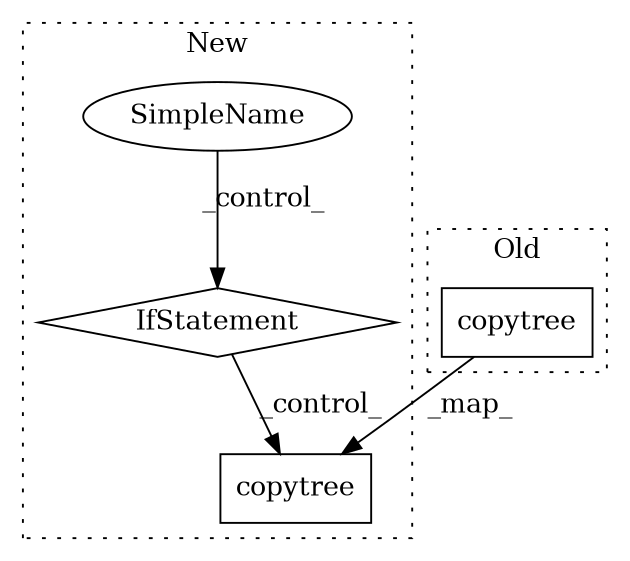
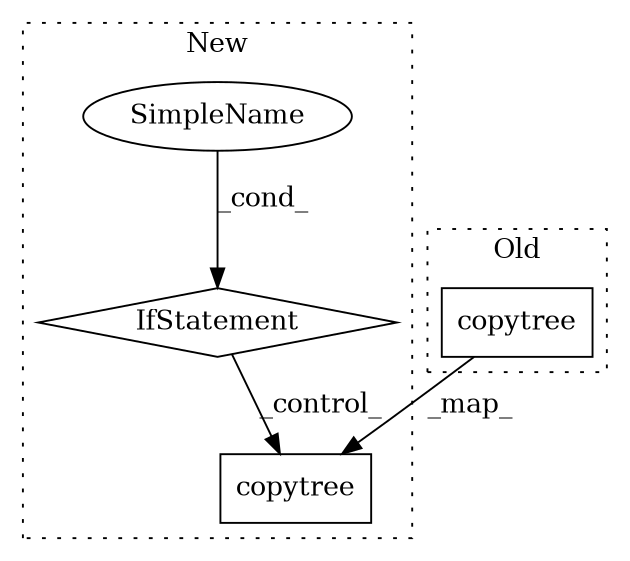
  digraph {
    node [a=32 l="9,1" shape=box]
    n1 [label=copytree s="536,570"]
    n2 [a=25 l="4,2" label=IfStatement s="486,519" shape=diamond]
    n3 [a=42 label=SimpleName shape=ellipse l=""]
    n4 [label=copytree s="493,527"]
    subgraph cluster_1 {
      label=New
      style=dotted
      n1
      n2
      n3
    }
    subgraph cluster_2 {
      label=Old
      style=dotted
      n4
    }
    n2 -> n1 [label=_control_]
-   n3 -> n2 [label=_control_]
+   n3 -> n2 [label=_cond_]
    n4 -> n1 [label=_map_]
  }
